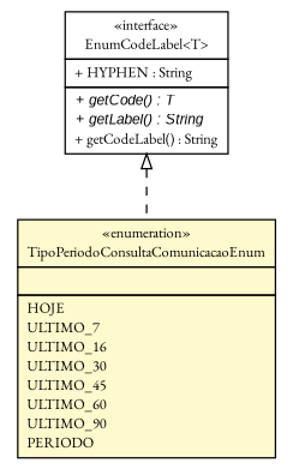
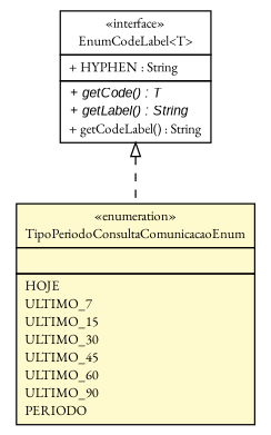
  digraph {
    nodesep=0.25
    ranksep=0.5
    fontname="EB Garamond"
    node [fontcolor=black fontname="EB Garamond" fontsize=10.0 shape=plaintext]
    n1 [label=<<table title="br.gov.to.sefaz.persistence.enums.EnumCodeLabel" border="0" cellborder="1" cellspacing="0" cellpadding="2" port="p" href="../../../persistence/enums/EnumCodeLabel.html"> 		<tr><td><table border="0" cellspacing="0" cellpadding="1"> <tr><td align="center" balign="center"> &#171;interface&#187; </td></tr> <tr><td align="center" balign="center"> EnumCodeLabel&lt;T&gt; </td></tr> 		</table></td></tr> 		<tr><td><table border="0" cellspacing="0" cellpadding="1"> <tr><td align="left" balign="left"> + HYPHEN : String </td></tr> 		</table></td></tr> 		<tr><td><table border="0" cellspacing="0" cellpadding="1"> <tr><td align="left" balign="left"><font face="arial italic" point-size="10.0"> + getCode() : T </font></td></tr> <tr><td align="left" balign="left"><font face="arial italic" point-size="10.0"> + getLabel() : String </font></td></tr> <tr><td align="left" balign="left"> + getCodeLabel() : String </td></tr> 		</table></td></tr> 		</table>>]
-   n2 [label=<<table title="br.gov.to.sefaz.seg.persistence.enums.TipoPeriodoConsultaComunicacaoEnum" border="0" cellborder="1" cellspacing="0" cellpadding="2" port="p" bgcolor="lemonChiffon" href="./TipoPeriodoConsultaComunicacaoEnum.html"> 		<tr><td><table border="0" cellspacing="0" cellpadding="1"> <tr><td align="center" balign="center"> &#171;enumeration&#187; </td></tr> <tr><td align="center" balign="center"> TipoPeriodoConsultaComunicacaoEnum </td></tr> 		</table></td></tr> 		<tr><td><table border="0" cellspacing="0" cellpadding="1"> <tr><td align="left" balign="left">  </td></tr> 		</table></td></tr> 		<tr><td><table border="0" cellspacing="0" cellpadding="1"> <tr><td align="left" balign="left"> HOJE </td></tr> <tr><td align="left" balign="left"> ULTIMO_7 </td></tr> <tr><td align="left" balign="left"> ULTIMO_16 </td></tr> <tr><td align="left" balign="left"> ULTIMO_30 </td></tr> <tr><td align="left" balign="left"> ULTIMO_45 </td></tr> <tr><td align="left" balign="left"> ULTIMO_60 </td></tr> <tr><td align="left" balign="left"> ULTIMO_90 </td></tr> <tr><td align="left" balign="left"> PERIODO </td></tr> 		</table></td></tr> 		</table>>]
+   n2 [label=<<table title="br.gov.to.sefaz.seg.persistence.enums.TipoPeriodoConsultaComunicacaoEnum" border="0" cellborder="1" cellspacing="0" cellpadding="2" port="p" bgcolor="lemonChiffon" href="./TipoPeriodoConsultaComunicacaoEnum.html"> 		<tr><td><table border="0" cellspacing="0" cellpadding="1"> <tr><td align="center" balign="center"> &#171;enumeration&#187; </td></tr> <tr><td align="center" balign="center"> TipoPeriodoConsultaComunicacaoEnum </td></tr> 		</table></td></tr> 		<tr><td><table border="0" cellspacing="0" cellpadding="1"> <tr><td align="left" balign="left">  </td></tr> 		</table></td></tr> 		<tr><td><table border="0" cellspacing="0" cellpadding="1"> <tr><td align="left" balign="left"> HOJE </td></tr> <tr><td align="left" balign="left"> ULTIMO_7 </td></tr> <tr><td align="left" balign="left"> ULTIMO_15 </td></tr> <tr><td align="left" balign="left"> ULTIMO_30 </td></tr> <tr><td align="left" balign="left"> ULTIMO_45 </td></tr> <tr><td align="left" balign="left"> ULTIMO_60 </td></tr> <tr><td align="left" balign="left"> ULTIMO_90 </td></tr> <tr><td align="left" balign="left"> PERIODO </td></tr> 		</table></td></tr> 		</table>>]
    n1 -> n2 [arrowtail=empty dir=back fontname="EB Garamond" fontsize=10 headport=p labelfontname=arial labelfontsize=10 style=dashed tailport=p]
  }
